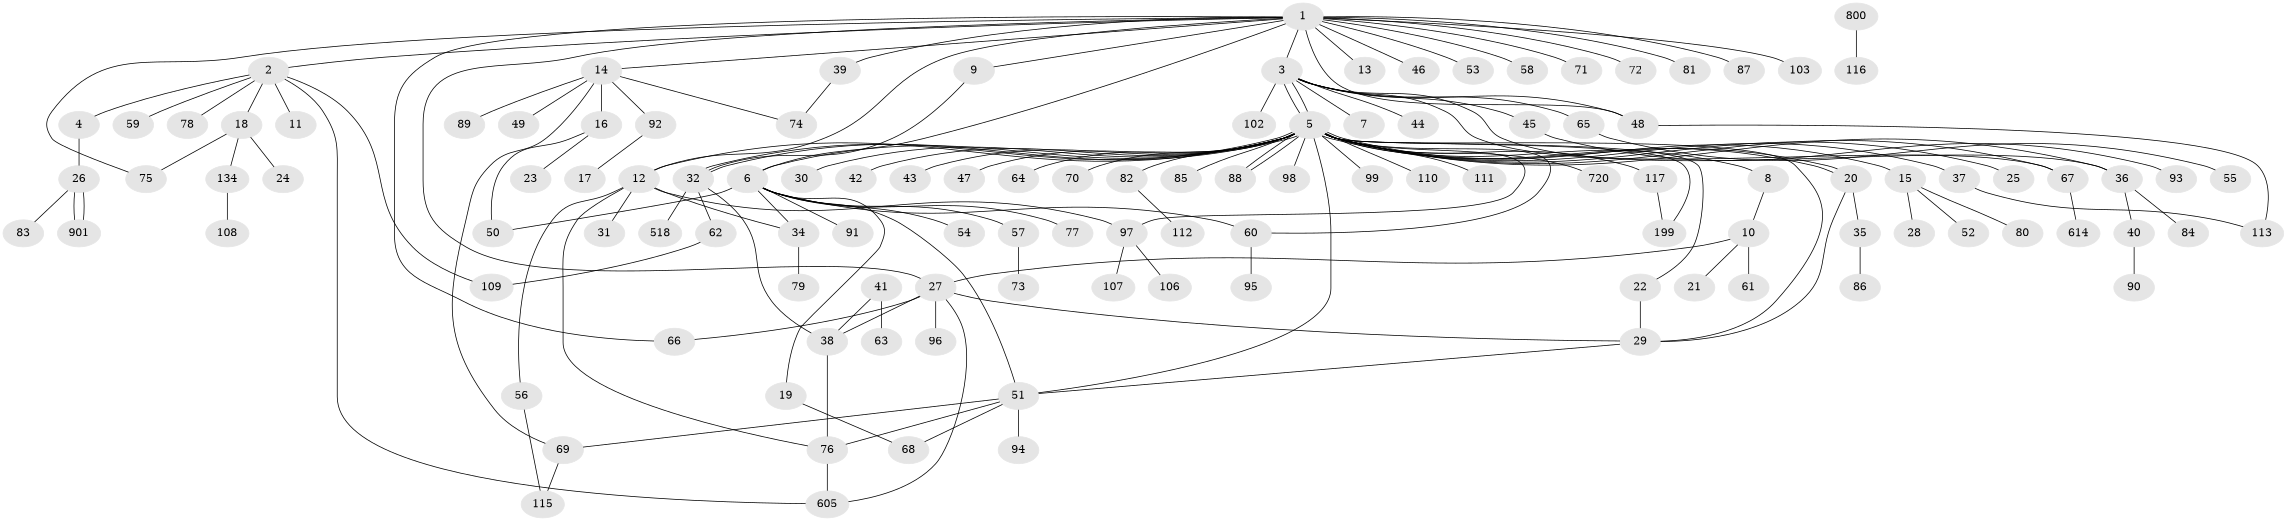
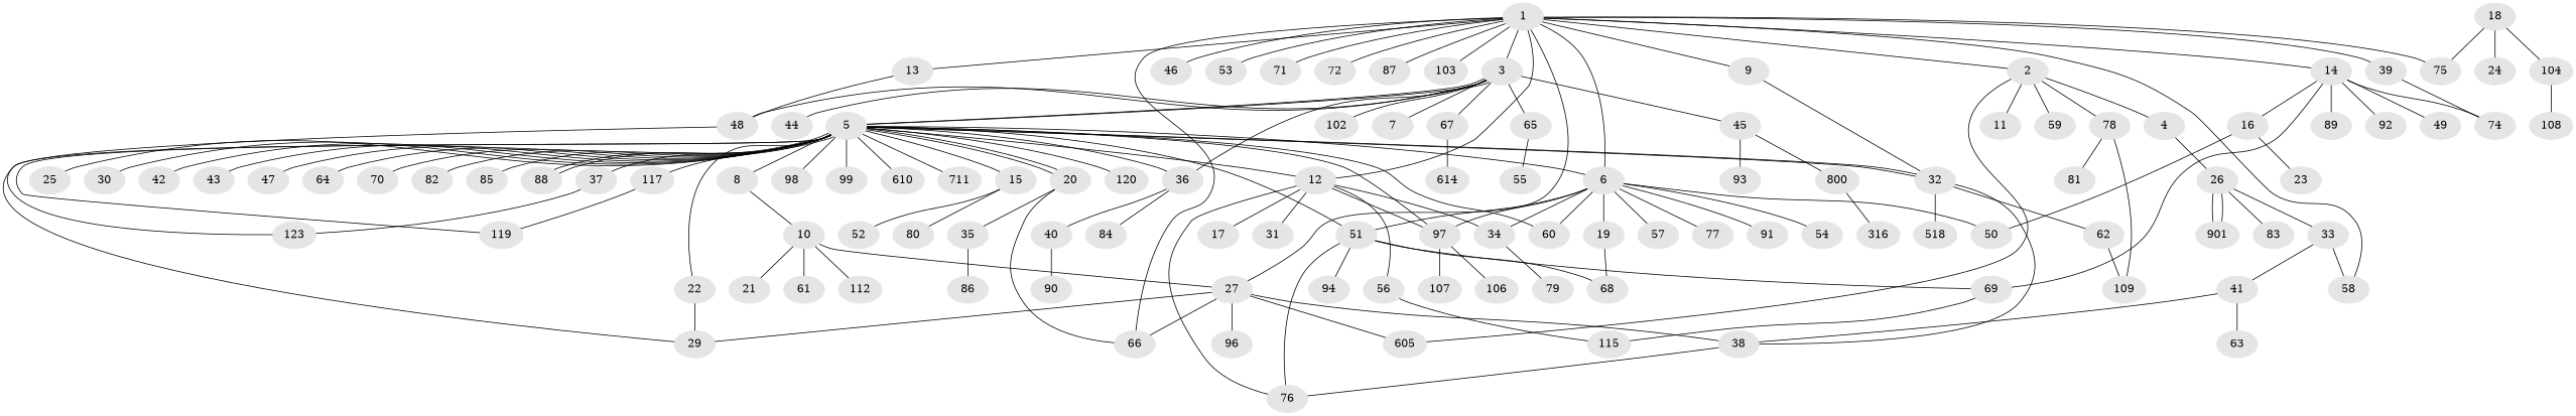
  graph {
    node [color=gray90 style=filled]
    1
    2
    3
    6
    9
    12
    13
    14
    27
    39
    46
    48
    53
    58
    66
    71
    72
    75
    81
    87
    103
    4
    11
    18
    59
    78
    n27 [label=605]
    109
    5
    7
    36
    44
    45
    65
    67
    102
    51
    60
    97
    19
    34
    50
    54
    57
    77
    91
    32
    17
    31
    56
    76
    16
    49
    69
    74
    89
    92
    29
    38
    96
-   113
+   113 [label=123]
    26
    24
-   104 [label=134]
+   104
    8
    15
    20
    22
    25
    30
    37
    42
    43
    47
    64
    70
    82
    85
    88
    98
    99
-   110
-   111
+   110 [label=610]
+   111 [label=711]
    117
-   119 [label=199]
-   120 [label=720]
+   119
+   120
    40
    84
    93
    n90 [label=800]
    55
    n92 [label=614]
+   33
    83
    n95 [label=901]
    10
-   28
    52
    80
    35
    62
    n102 [label=518]
    68
    94
-   95
    112
    106
    107
    79
-   73
    21
    61
    115
    23
    108
    86
    41
    63
    90
-   116
+   116 [label=316]
    1 -- 2
    1 -- 3
    1 -- 6
    1 -- 9
    1 -- 12
    1 -- 13
    1 -- 14
    1 -- 27
    1 -- 39
    1 -- 46
-   1 -- 48
+   13 -- 48
    1 -- 53
    1 -- 58
    1 -- 66
    1 -- 71
    1 -- 72
    1 -- 75
-   1 -- 81
+   78 -- 81
    1 -- 87
    1 -- 103
    2 -- 4
    2 -- 11
-   2 -- 18
    2 -- 59
    2 -- 78
    2 -- n27
-   2 -- 109
+   78 -- 109
    3 -- 48
    3 -- 5
    3 -- 5
    3 -- 7
    3 -- 36
    3 -- 44
    3 -- 45
    3 -- 65
    3 -- 67
    3 -- 102
    6 -- 51
    6 -- 60
+   6 -- 97
    6 -- 19
    6 -- 34
    6 -- 50
    6 -- 54
    6 -- 57
    6 -- 77
    6 -- 91
    9 -- 32
    12 -- 97
    12 -- 34
-   92 -- 17
+   12 -- 17
    12 -- 31
    12 -- 56
    12 -- 76
    14 -- 16
    14 -- 49
    14 -- 69
    14 -- 74
    14 -- 89
    14 -- 92
    27 -- 66
    27 -- n27
    27 -- 29
    27 -- 38
    27 -- 96
    39 -- 74
    48 -- 113
    4 -- 26
    18 -- 75
    18 -- 24
    18 -- 104
    5 -- 6
    5 -- 12
    5 -- 36
-   5 -- 67
    5 -- 51
    5 -- 60
    5 -- 97
    5 -- 32
    5 -- 32
    5 -- 29
    5 -- 8
    5 -- 15
    5 -- 20
    5 -- 20
    5 -- 22
    5 -- 25
    5 -- 30
    5 -- 37
    5 -- 42
    5 -- 43
    5 -- 47
    5 -- 64
    5 -- 70
    5 -- 82
    5 -- 85
    5 -- 88
    5 -- 88
    5 -- 98
    5 -- 99
    5 -- 110
    5 -- 111
    5 -- 117
    5 -- 119
    5 -- 120
    36 -- 40
    36 -- 84
    45 -- 93
+   45 -- n90
    65 -- 55
    67 -- n92
    51 -- 76
    51 -- 69
    51 -- 68
    51 -- 94
-   60 -- 95
    97 -- 106
    97 -- 107
    19 -- 68
    34 -- 79
-   57 -- 73
    32 -- 38
    32 -- 62
    32 -- n102
    56 -- 115
-   76 -- n27
    16 -- 50
    16 -- 23
    69 -- 115
-   29 -- 51
    38 -- 76
+   26 -- 33
    26 -- 83
    26 -- n95
    26 -- n95
    104 -- 108
    8 -- 10
-   15 -- 28
    15 -- 52
    15 -- 80
-   20 -- 29
+   20 -- 66
    20 -- 35
    22 -- 29
    37 -- 113
-   82 -- 112
+   10 -- 112
    117 -- 119
    40 -- 90
    n90 -- 116
+   33 -- 58
+   33 -- 41
    10 -- 27
    10 -- 21
    10 -- 61
    35 -- 86
    62 -- 109
    41 -- 38
    41 -- 63
  }
